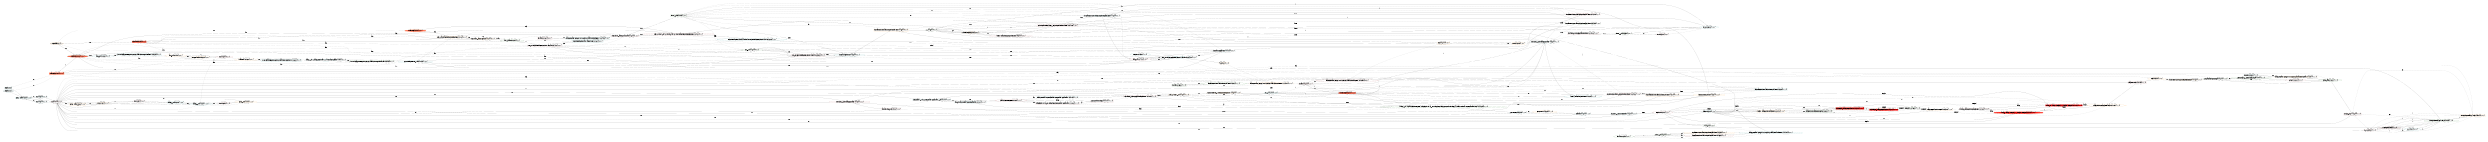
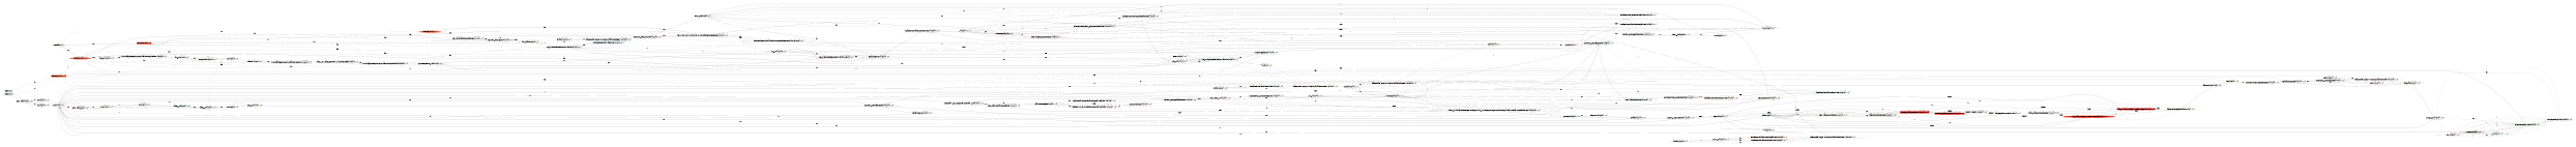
  digraph {
    rankdir=LR
    node [color=teal fillcolor=white shape=folder style=filled]
    edge [arrowhead=onormal style=solid]
    n1 [color=brown label="Throwable t@@@18@@@['0', '0', '1']"]
    n2 [label="manager.getContainer().getLogger().error(sm.getString(\"standardSession.bindingEvent\"),t)@@@19@@@['0', '0', '1']"]
    n3 [color=brown label="Object unbound = attributes.put(name,value)@@@23@@@['0', '0', '1']"]
    n4 [label="long timeNow = System.currentTimeMillis()@@@61@@@['1', '1', '0']" shape=cylinder]
    n5 [color=brown label="Exception e@@@68@@@['1', '1', '1']" shape=octagon]
    n6 [fillcolor=red label="average = (int)(((average * (numExpired - 1)) + timeAlive) / numExpired)@@@71@@@['0', '1', '0']" shape=cylinder]
    n7 [color=darkgreen label="manager.setSessionMaxAliveTime(timeAlive)@@@65@@@['1', '1', '0']"]
    n8 [color=darkorange fillcolor=red label="average = ((average * (numExpired - 1)) + timeAlive) / numExpired@@@71@@@['1', '0', '0']" shape=octagon]
    n9 [label="manager@@@63@@@['1', '1', '0']" shape=cylinder]
    n10 [color=darkorange label="timeAlive > manager.getSessionMaxAliveTime()@@@64@@@['1', '1', '0']"]
    n11 [color=darkgreen label="{}@@@68@@@['0', '0', '1']"]
    n12 [color=darkgreen fillcolor=red label="int numExpired = manager.getExpiredSessions()@@@67@@@['1', '0', '0']"]
    n13 [color=darkgreen label="numExpired++@@@68@@@['1', '1', '0']" shape=cylinder]
    n14 [color=darkgreen fillcolor=red label="long numExpired = manager.getExpiredSessions()@@@67@@@['0', '1', '0']" shape=cylinder]
    n15 [color=darkorange label="manager.setExpiredSessions(numExpired)@@@69@@@['1', '1', '0']"]
    n16 [color=brown label="Object listeners = context.getApplicationLifecycleListeners()@@@21@@@['1', '1', '0']"]
    n17 [color=darkorange label="notify && (listeners != null)@@@22@@@['1', '1', '0']"]
    n18 [color=brown label="HttpSessionListener listener = (HttpSessionListener)listeners(j(@@@29@@@['1', '1', '0']" shape=cylinder]
    n19 [color=darkgreen label="{if (oldTccl != null) {if (Globals.IS_SECURITY_ENABLED) {PrivilegedAction<Void> pa = new PrivilegedSetTccl(oldTccl)AccessController.doPrivileged(pa)}{Thread.currentThread().setContextClassLoader(oldTccl)}}}@@@46@@@['1', '1', '0']" shape=octagon]
    n20 [label="int i = 0@@@24@@@['1', '1', '0']"]
-   n21 [color=brown fillcolor=tomato label="i < listeners.length@@@25@@@['1', '1', '0']" shape=cylinder]
+   n21 [color=brown label="i < listeners.length@@@25@@@['1', '1', '0']" shape=cylinder]
    n22 [color=darkorange label="HttpSessionEvent event = new HttpSessionEvent(getSession())@@@23@@@['1', '1', '0']" shape=cylinder]
    n23 [label="fireContainerEvent(context,\"afterSessionDestroyed\",listener)@@@33@@@['1', '1', '0']"]
    n24 [color=darkorange label="fireContainerEvent(context,\"beforeSessionDestroyed\",listener)@@@31@@@['1', '1', '0']"]
    n25 [color=darkorange label="return@@@5@@@['1', '1', '0']" shape=cylinder]
    n26 [label="manager == null@@@6@@@['1', '1', '0']" shape=octagon]
    n27 [label="manager == null@@@6@@@['1', '0', '0']"]
    n28 [color=brown label="return@@@5@@@['1', '0', '0']" shape=cylinder]
    n29 [color=brown label="return@@@6@@@['0', '1', '0']" shape=cylinder]
    n30 [color=brown label="return@@@6@@@['0', '0', '1']" shape=octagon]
    n31 [color=darkorange label="expiring = true@@@7@@@['1', '1', '0']" shape=octagon]
    n32 [color=darkgreen label="unbound != null@@@42@@@['0', '0', '1']"]
    n33 [color=darkgreen label="event == null@@@52@@@['0', '0', '1']" shape=octagon]
    n34 [color=darkorange label="fireContainerEvent(context,\"afterSessionAttributeAdded\",listener)@@@56@@@['0', '0', '1']"]
    n35 [label="listener.attributeAdded(event)@@@55@@@['0', '0', '1']" shape=octagon]
    n36 [color=darkgreen label="fireContainerEvent(context,\"afterSessionAttributeReplaced\",listener)@@@48@@@['0', '0', '1']" shape=cylinder]
    n37 [label="fireContainerEvent(context,\"beforeSessionAttributeReplaced\",listener)@@@43@@@['0', '0', '1']" shape=cylinder]
    n38 [color=brown label="event == null@@@44@@@['0', '0', '1']" shape=octagon]
    n39 [label="listener.attributeReplaced(event)@@@47@@@['0', '0', '1']" shape=cylinder]
    n40 [color=brown label="fireContainerEvent(context,\"beforeSessionAttributeAdded\",listener)@@@51@@@['0', '0', '1']" shape=cylinder]
    n41 [color=brown label="event = new HttpSessionBindingEvent(getSession(),name,value)@@@53@@@['0', '0', '1']"]
    n42 [color=darkgreen label="i++@@@38@@@['0', '0', '1']" shape=cylinder]
    n43 [label="event = new HttpSessionBindingEvent(getSession(),name,unbound)@@@45@@@['1', '1', '1']" shape=cylinder]
    n44 [color=brown label="Throwable t@@@28@@@['1', '1', '1']" shape=cylinder]
    n45 [label="Context context = (Context)manager.getContainer()@@@33@@@['1', '1', '1']" shape=cylinder]
    n46 [color=brown label="manager.getContainer().getLogger().error(sm.getString(\"standardSession.bindingEvent\"),t)@@@29@@@['0', '0', '1']" shape=octagon]
    n47 [color=darkorange label="manager.setSessionAverageAliveTime(average)@@@72@@@['1', '1', '0']" shape=octagon]
    n48 [color=brown label="manager.remove(this)@@@74@@@['1', '1', '0']"]
    n49 [label="ACTIVITY_CHECK@@@57@@@['1', '1', '0']" shape=cylinder]
    n50 [label="setValid(false)@@@60@@@['1', '1', '0']" shape=cylinder]
    n51 [color=darkorange label="accessCount.set(0)@@@58@@@['1', '1', '0']" shape=octagon]
    n52 [color=darkorange label="listener.sessionDestroyed(event)@@@32@@@['1', '1', '0']" shape=octagon]
    n53 [label="!(listeners(j( instanceof HttpSessionListener)@@@28@@@['1', '1', '0']" shape=octagon]
    n54 [color=darkgreen label="throw new IllegalArgumentException(sm.getString(\"standardSession.setAttribute.iae\",name))@@@9@@@['0', '0', '1']"]
    n55 [label="HttpSessionBindingEvent event = null@@@10@@@['0', '0', '1']" shape=octagon]
    n56 [color=darkorange label="notify && value instanceof HttpSessionBindingListener@@@11@@@['0', '0', '1']" shape=cylinder]
    n57 [color=darkorange label="!isValidInternal()@@@8@@@['0', '0', '1']" shape=octagon]
    n58 [color=brown label="Context context = (Context)manager.getContainer()@@@8@@@['1', '1', '0']" shape=octagon]
    n59 [color=brown fillcolor=tomato label="Object value@@@2@@@['0', '0', '1']"]
    n60 [color=darkorange label="value == null@@@4@@@['0', '0', '1']" shape=octagon]
    n61 [color=brown label="notify && (unbound != null) && (unbound != value) && (unbound instanceof HttpSessionBindingListener)@@@24@@@['0', '0', '1']" shape=octagon]
    n62 [color=darkgreen label="value != oldValue@@@13@@@['0', '0', '1']" shape=octagon]
    n63 [color=brown label="event = new HttpSessionBindingEvent(getSession(),name,value)@@@14@@@['0', '0', '1']"]
    n64 [color=darkorange label="Object oldValue = attributes.get(name)@@@12@@@['0', '0', '1']" shape=cylinder]
    n65 [color=darkorange label="removeAttribute(name)@@@5@@@['0', '0', '1']" shape=cylinder]
    n66 [label="((HttpSessionBindingListener)unbound).valueUnbound(new HttpSessionBindingEvent(getSession(),name))@@@26@@@['0', '0', '1']" shape=octagon]
    n67 [color=darkorange label="!notify@@@32@@@['0', '0', '1']"]
    n68 [label="((HttpSessionBindingListener)value).valueBound(event)@@@16@@@['0', '0', '1']"]
    n69 [color=darkorange fillcolor=lightgray label="i < listeners.length@@@37@@@['0', '0', '1']" shape=cylinder]
    n70 [color=brown label="HttpSessionAttributeListener listener = (HttpSessionAttributeListener)listeners(i(@@@40@@@['0', '0', '1']"]
    n71 [color=darkgreen label="GenericPrincipal gp = (GenericPrincipal)principal@@@79@@@['1', '1', '0']" shape=octagon]
    n72 [color=brown label="gp.logout()@@@81@@@['1', '1', '0']" shape=octagon]
    n73 [color=darkgreen label="expiring = false@@@87@@@['1', '1', '0']" shape=octagon]
    n74 [color=darkorange label="manager.getContainer().getLogger().error(sm.getString(\"standardSession.logoutfail\"),e)@@@84@@@['1', '1', '0']" shape=cylinder]
    n75 [color=brown label="String keys = keys()@@@88@@@['1', '1', '0']"]
    n76 [color=brown label="int i = 0@@@89@@@['1', '1', '0']" shape=cylinder]
    n77 [color=brown fillcolor=lightgray label="i < keys.length@@@90@@@['1', '1', '0']" shape=octagon]
    n78 [label="i++@@@91@@@['0', '1', '0']" shape=octagon]
    n79 [color=darkgreen label="removeAttributeInternal(keys(i(,notify)@@@91@@@['1', '1', '0']" shape=octagon]
    n80 [color=darkorange label="removeAttributeInternal(keys(i(,notify)@@@91@@@['1', '0', '0']"]
    n81 [color=brown label="!(listeners(i( instanceof HttpSessionAttributeListener)@@@39@@@['0', '0', '1']" shape=octagon]
    n82 [color=brown label="Object listeners = context.getApplicationEventListeners()@@@34@@@['0', '0', '1']"]
    n83 [color=darkgreen label="listeners == null@@@35@@@['0', '0', '1']" shape=cylinder]
    n84 [label="int i = 0@@@36@@@['0', '0', '1']" shape=octagon]
    n85 [color=brown label="return@@@35@@@['0', '0', '1']" shape=cylinder]
    n86 [label="(manager != null) && manager.getDistributable() && !(value instanceof Serializable)@@@9@@@['0', '0', '1']" shape=cylinder]
    n87 [label="return@@@3@@@['0', '1', '0']" shape=cylinder]
    n88 [color=brown label="this@@@4@@@['1', '1', '0']" shape=cylinder]
    n89 [color=darkorange label="notify@@@75@@@['1', '1', '0']" shape=octagon]
    n90 [color=darkorange label="expiring || !isValid@@@5@@@['0', '1', '0']"]
    n91 [color=brown label="ClassLoader oldTccl = null@@@9@@@['1', '1', '0']"]
    n92 [label="context.getLoader() != null && context.getLoader().getClassLoader() != null@@@10@@@['1', '1', '0']"]
    n93 [color=darkgreen label="principal instanceof GenericPrincipal@@@78@@@['1', '1', '0']"]
    n94 [label="return@@@3@@@['1', '0', '0']" shape=cylinder]
    n95 [color=darkgreen label="fireContainerEvent(context,\"afterSessionDestroyed\",listener)@@@37@@@['1', '1', '0']" shape=octagon]
    n96 [color=darkorange label="manager.getContainer().getLogger().error(sm.getString(\"standardSession.sessionEvent\"),t)@@@41@@@['1', '1', '0']" shape=cylinder]
    n97 [color=darkorange label="return@@@32@@@['0', '0', '1']"]
    n98 [color=darkorange fillcolor=tomato label="boolean notify@@@2@@@['1', '1', '0']"]
    n99 [color=darkgreen fillcolor=tomato label="String name@@@2@@@['0', '0', '1']" shape=octagon]
    n100 [label="name == null@@@3@@@['0', '0', '1']" shape=octagon]
    n101 [color=darkorange label="fireSessionEvent(Session.SESSION_DESTROYED_EVENT,null)@@@76@@@['1', '1', '0']" shape=cylinder]
    n102 [color=brown label="fireContainerEvent(context,\"afterSessionAttributeAdded\",listener)@@@65@@@['0', '0', '1']" shape=octagon]
    n103 [label="manager.getContainer().getLogger().error(sm.getString(\"standardSession.attributeEvent\"),t)@@@70@@@['0', '0', '1']" shape=octagon]
    n104 [color=brown label="Globals.IS_SECURITY_ENABLED@@@12@@@['1', '1', '0']" shape=octagon]
    n105 [label="oldTccl = Thread.currentThread().getContextClassLoader()@@@11@@@['1', '1', '0']" shape=cylinder]
    n106 [label="throw new IllegalStateException(sm.getString(\"standardSession.setAttribute.ise\"))@@@8@@@['0', '0', '1']"]
    n107 [color=brown label="AccessController.doPrivileged(pa)@@@14@@@['1', '1', '0']"]
    n108 [label="throw new IllegalArgumentException(sm.getString(\"standardSession.setAttribute.namenull\"))@@@3@@@['0', '0', '1']"]
    n109 [color=darkorange label="{}@@@39@@@['0', '1', '0']" shape=cylinder]
    n110 [color=brown label="int average = manager.getSessionAverageAliveTime()@@@70@@@['1', '1', '0']"]
    n111 [fillcolor=lightgray label="expire['0', '1', '0']" shape=octagon]
    n112 [label="expiring || !isValid@@@3@@@['1', '1', '0']"]
    n113 [fillcolor=lightgray label="expire['1', '0', '0']"]
    n114 [label="Thread.currentThread().setContextClassLoader(context.getLoader().getClassLoader())@@@17@@@['1', '1', '0']"]
    n115 [color=brown label="PrivilegedAction<Void> pa = new PrivilegedSetTccl(context.getLoader().getClassLoader())@@@13@@@['1', '1', '0']"]
    n116 [color=darkgreen label="Throwable t@@@35@@@['1', '1', '0']"]
    n117 [label="Exception e@@@39@@@['1', '0', '0']" shape=octagon]
    n118 [label="Exception e@@@83@@@['1', '1', '0']" shape=cylinder]
    n119 [color=darkorange fillcolor=lightgray label="setAttribute['0', '0', '1']" shape=octagon]
    n120 [color=darkorange fillcolor=tomato label="boolean notify@@@2@@@['0', '0', '1']" shape=octagon]
    n121 [color=darkgreen label="Throwable t@@@59@@@['0', '0', '1']" shape=octagon]
    n122 [color=darkgreen label="unbound != null@@@61@@@['0', '0', '1']" shape=cylinder]
    n123 [color=darkorange label="fireContainerEvent(context,\"afterSessionAttributeReplaced\",listener)@@@62@@@['0', '0', '1']" shape=octagon]
    n1 -> n2 [label=true style=dashed]
    n1 -> n2
    n2 -> n3 [arrowhead=odot]
    n3 -> n32 [label=unbound]
    n3 -> n43 [arrowhead=odot label=unbound style=dashed]
    n3 -> n61 [arrowhead=odot label=unbound]
    n3 -> n61 [style=dashed]
    n4 -> n5 [label=timeNow style=dashed]
    n4 -> n5
    n5 -> n6 [arrowhead=odot label=timeAlive]
    n5 -> n7 [label=timeAlive style=dashed]
    n5 -> n8 [arrowhead=odot label=timeAlive]
    n5 -> n9
    n5 -> n10 [arrowhead=odot label=timeAlive]
    n5 -> n11
    n6 -> n47 [label=average style=dashed]
    n6 -> n47 [arrowhead=odot style=dashed]
    n7 -> n12 [arrowhead=odot]
    n7 -> n14 [style=dashed]
    n8 -> n6 [label=0]
    n8 -> n47 [style=dashed]
    n8 -> n47 [label=average]
    n9 -> n6 [label=true style=dashed]
    n9 -> n8 [arrowhead=odot label=true]
    n9 -> n10 [label=true]
    n9 -> n10 [arrowhead=odot]
    n9 -> n12 [arrowhead=odot label=true]
    n9 -> n13 [label=true style=dashed]
    n9 -> n14 [arrowhead=odot label=true]
    n9 -> n15 [label=true]
    n9 -> n47 [arrowhead=odot label=true style=dashed]
    n9 -> n110 [label=true style=dashed]
    n10 -> n7 [style=dashed]
    n10 -> n7 [arrowhead=odot label=true style=dashed]
    n10 -> n12
    n10 -> n14 [style=dashed]
    n11 -> n103 [style=dashed]
    n12 -> n13 [arrowhead=odot]
    n12 -> n13 [label=numExpired]
    n12 -> n14 [label=0]
    n13 -> n6 [arrowhead=odot label=numExpired style=dashed]
    n13 -> n8 [arrowhead=odot label=numExpired style=dashed]
    n13 -> n15 [label=numExpired]
    n13 -> n15
    n14 -> n13 [arrowhead=odot label=numExpired style=dashed]
    n14 -> n13 [style=dashed]
    n15 -> n110 [style=dashed]
    n16 -> n17 [label=listeners]
    n16 -> n17
    n16 -> n18 [arrowhead=odot label=listeners]
    n17 -> n19
    n17 -> n20 [label=true]
    n17 -> n21 [arrowhead=odot label=true style=dashed]
    n17 -> n22 [arrowhead=odot label=true style=dashed]
    n17 -> n22 [arrowhead=odot style=dashed]
    n18 -> n23 [arrowhead=odot label=listener]
    n18 -> n24 [arrowhead=odot label=listener]
    n18 -> n24 [style=dashed]
    n19 -> n49 [arrowhead=odot]
    n20 -> n21 [label=i]
    n20 -> n21
    n20 -> n44 [label=i style=dashed]
    n20 -> n45 [label=i]
    n21 -> n18 [arrowhead=odot label=true]
    n21 -> n19 [arrowhead=odot style=dashed]
    n21 -> n23 [label=true style=dashed]
    n21 -> n24 [label=true style=dashed]
    n21 -> n44 [arrowhead=odot label=true]
    n21 -> n45 [arrowhead=odot label=true style=dashed]
    n21 -> n45
    n21 -> n52 [arrowhead=odot label=true]
    n21 -> n53 [arrowhead=odot label=true]
    n22 -> n20
    n22 -> n52 [arrowhead=odot label=event]
    n23 -> n44 [style=dashed]
    n24 -> n52 [arrowhead=odot]
    n25 -> n26 [arrowhead=odot style=dashed]
    n25 -> n27
    n25 -> n28 [label=true style=dashed]
    n25 -> n28
    n26 -> n29 [arrowhead=odot]
    n26 -> n29 [label=true style=dashed]
    n26 -> n30 [label=0 style=dashed]
    n26 -> n31 [style=dashed]
    n27 -> n26 [label=true style=dashed]
    n27 -> n26
    n27 -> n31 [style=dashed]
    n28 -> n27
    n29 -> n31
    n30 -> n57 [arrowhead=odot style=dashed]
    n31 -> n58 [arrowhead=odot]
    n32 -> n33 [label=false style=dashed]
    n32 -> n34 [label=false style=dashed]
-   n32 -> n35 [arrowhead=odot label=context]
+   n32 -> n35 [arrowhead=odot label=false]
    n32 -> n36 [arrowhead=odot label=true]
    n32 -> n37 [label=true style=dashed]
    n32 -> n37 [arrowhead=odot style=dashed]
    n32 -> n38 [arrowhead=odot label=true style=dashed]
    n32 -> n39 [arrowhead=odot label=true style=dashed]
    n32 -> n40 [arrowhead=odot label=false style=dashed]
    n32 -> n40 [arrowhead=odot style=dashed]
    n33 -> n35 [arrowhead=odot style=dashed]
    n33 -> n41 [arrowhead=odot]
    n33 -> n41 [arrowhead=odot label=true]
    n34 -> n42
    n35 -> n34
    n36 -> n42 [style=dashed]
    n37 -> n38 [arrowhead=odot]
    n38 -> n39 [arrowhead=odot]
    n38 -> n43 [label=true style=dashed]
    n38 -> n43
    n39 -> n36 [arrowhead=odot]
    n40 -> n33 [arrowhead=odot]
    n41 -> n33 [arrowhead=odot label=event style=dashed]
    n41 -> n35 [arrowhead=odot label=event]
    n41 -> n35 [style=dashed]
    n41 -> n38 [arrowhead=odot label=event style=dashed]
    n41 -> n39 [arrowhead=odot label=event]
    n42 -> n69 [arrowhead=odot label=i]
    n42 -> n69
    n42 -> n70 [arrowhead=odot label=i]
    n43 -> n33 [label=event style=dashed]
    n43 -> n35 [arrowhead=odot label=event]
    n43 -> n38 [label=event]
    n43 -> n39 [arrowhead=odot style=dashed]
    n43 -> n39 [label=event]
    n43 -> n96 [style=dashed]
    n43 -> n109 [arrowhead=odot]
    n44 -> n21 [style=dashed]
    n44 -> n21 [label=i style=dashed]
    n44 -> n45 [label=i]
    n44 -> n46
    n44 -> n46 [arrowhead=odot label=true style=dashed]
    n45 -> n18 [label=j style=dashed]
    n45 -> n34 [arrowhead=odot label=context]
    n45 -> n36 [arrowhead=odot label=context style=dashed]
    n45 -> n37 [label=context style=dashed]
    n45 -> n40 [label=context style=dashed]
    n45 -> n53
    n45 -> n81 [label=0 style=dashed]
    n45 -> n82 [style=dashed]
    n46 -> n67 [style=dashed]
    n47 -> n48 [arrowhead=odot]
    n48 -> n89
    n49 -> n50 [arrowhead=odot]
    n49 -> n51 [arrowhead=odot style=dashed]
    n49 -> n51 [arrowhead=odot label=true style=dashed]
    n50 -> n4 [arrowhead=odot]
    n51 -> n50 [arrowhead=odot style=dashed]
    n52 -> n23 [arrowhead=odot style=dashed]
    n52 -> n37 [arrowhead=odot label=0]
    n53 -> n18 [arrowhead=odot style=dashed]
    n53 -> n21 [arrowhead=odot style=dashed]
    n54 -> n55 [arrowhead=odot]
    n55 -> n33 [arrowhead=odot label=event]
    n55 -> n35 [label=event style=dashed]
    n55 -> n38 [label=event]
    n55 -> n39 [label=event]
    n55 -> n56 [style=dashed]
    n56 -> n3
    n56 -> n62 [label=true style=dashed]
    n56 -> n64 [arrowhead=odot]
    n56 -> n64 [label=true]
    n57 -> n86 [style=dashed]
    n57 -> n106 [arrowhead=odot]
    n57 -> n106 [label=true]
    n58 -> n23 [label=context]
    n58 -> n24 [arrowhead=odot label=context]
    n58 -> n91 [arrowhead=odot]
    n59 -> n3 [label=value style=dashed]
    n59 -> n41 [label=value style=dashed]
    n59 -> n56 [label=value]
    n59 -> n60 [arrowhead=odot label=value style=dashed]
    n59 -> n61 [label=value]
    n59 -> n62 [arrowhead=odot label=value]
    n59 -> n63 [label=value style=dashed]
    n60 -> n30 [label=true]
    n60 -> n57 [arrowhead=odot]
    n60 -> n65
    n60 -> n65 [label=true style=dashed]
    n61 -> n66 [label=true]
    n61 -> n66 [arrowhead=odot style=dashed]
    n61 -> n67
    n62 -> n3 [arrowhead=odot style=dashed]
    n62 -> n63 [label=true style=dashed]
    n62 -> n63
    n62 -> n68 [arrowhead=odot label=true style=dashed]
    n63 -> n33 [arrowhead=odot label=event style=dashed]
    n63 -> n35 [label=event]
    n63 -> n38 [arrowhead=odot label=event]
    n63 -> n39 [label=event style=dashed]
    n63 -> n68 [arrowhead=odot]
    n63 -> n68 [label=event style=dashed]
    n64 -> n62 [arrowhead=odot]
    n64 -> n62 [label=oldValue style=dashed]
    n65 -> n30
    n66 -> n67 [arrowhead=odot]
    n67 -> n45 [arrowhead=odot]
    n67 -> n97 [arrowhead=odot label=true style=dashed]
    n67 -> n97 [arrowhead=odot style=dashed]
    n68 -> n3 [style=dashed]
    n69 -> n32 [arrowhead=odot label=true]
    n69 -> n42 [arrowhead=odot label=true]
    n69 -> n70 [arrowhead=odot label=true]
    n69 -> n81 [arrowhead=odot label=true style=dashed]
    n69 -> n81 [arrowhead=odot]
    n70 -> n32 [arrowhead=odot style=dashed]
    n70 -> n34 [arrowhead=odot label=listener style=dashed]
    n70 -> n36 [arrowhead=odot label=listener style=dashed]
    n70 -> n37 [arrowhead=odot label=listener]
    n70 -> n40 [arrowhead=odot label=listener]
    n71 -> n72 [arrowhead=odot]
    n72 -> n73
    n73 -> n75 [arrowhead=odot]
    n74 -> n73
    n75 -> n76 [arrowhead=odot style=dashed]
    n75 -> n79 [arrowhead=odot label=keys style=dashed]
    n75 -> n80 [label=keys style=dashed]
    n76 -> n77 [style=dashed]
    n76 -> n77 [arrowhead=odot label=i]
    n76 -> n78 [arrowhead=odot label=i style=dashed]
    n76 -> n79 [arrowhead=odot label=i]
    n76 -> n80 [arrowhead=odot label=i style=dashed]
    n77 -> n78 [arrowhead=odot label=true style=dashed]
    n77 -> n79 [arrowhead=odot label=true style=dashed]
    n77 -> n79
    n77 -> n80 [style=dashed]
    n77 -> n80 [label=true style=dashed]
    n78 -> n77 [arrowhead=odot style=dashed]
    n78 -> n77 [label=i style=dashed]
    n78 -> n79 [label=i]
    n79 -> n77 [arrowhead=odot]
    n79 -> n77 [label=i]
    n79 -> n78 [arrowhead=odot]
    n79 -> n80 [label=i style=dashed]
    n80 -> n79 [arrowhead=odot]
    n81 -> n69 [style=dashed]
    n81 -> n70
    n82 -> n70 [arrowhead=odot label=listeners style=dashed]
    n82 -> n83 [style=dashed]
    n82 -> n83 [arrowhead=odot label=listeners]
    n83 -> n84 [arrowhead=odot]
    n83 -> n85 [label=true style=dashed]
    n83 -> n85 [style=dashed]
    n84 -> n42 [arrowhead=odot label=i]
    n84 -> n69 [arrowhead=odot]
    n84 -> n69 [label=i]
    n84 -> n70 [label=i]
    n85 -> n84 [arrowhead=odot style=dashed]
    n86 -> n54 [arrowhead=odot]
    n86 -> n54 [label=true style=dashed]
    n86 -> n55 [arrowhead=odot style=dashed]
    n87 -> n88 [arrowhead=odot style=dashed]
    n88 -> n4 [arrowhead=odot label=true]
    n88 -> n5 [arrowhead=odot label=true style=dashed]
    n88 -> n9 [label=true]
    n88 -> n16 [label=true]
    n88 -> n17 [arrowhead=odot label=true]
    n88 -> n25 [label=true]
    n88 -> n25 [arrowhead=odot]
    n88 -> n26 [label=true style=dashed]
    n88 -> n31 [label=true]
    n88 -> n48 [label=true]
    n88 -> n49 [label=true]
    n88 -> n50 [arrowhead=odot label=true]
    n88 -> n58 [arrowhead=odot label=true]
    n88 -> n65 [label=true style=dashed]
    n88 -> n73 [label=true style=dashed]
    n88 -> n75 [arrowhead=odot label=true]
    n88 -> n76 [label=true]
    n88 -> n77 [arrowhead=odot label=true]
    n88 -> n89 [label=true]
    n88 -> n90 [arrowhead=odot label=true style=dashed]
    n88 -> n90 [style=dashed]
    n88 -> n91 [arrowhead=odot label=true]
    n88 -> n92 [label=true]
    n88 -> n93 [label=true style=dashed]
    n89 -> n93 [arrowhead=odot style=dashed]
    n89 -> n101 [arrowhead=odot label=true style=dashed]
    n89 -> n101
    n90 -> n25 [style=dashed]
    n90 -> n25 [label=true]
    n90 -> n26 [style=dashed]
    n91 -> n19 [label=oldTccl style=dashed]
    n91 -> n92 [style=dashed]
    n92 -> n16
    n92 -> n104 [arrowhead=odot label=true]
    n92 -> n105 [arrowhead=odot style=dashed]
    n92 -> n105 [label=true style=dashed]
    n93 -> n71 [label=true]
    n93 -> n71
    n93 -> n72 [label=true style=dashed]
    n93 -> n73 [arrowhead=odot]
    n94 -> n88
    n95 -> n96
    n96 -> n44 [arrowhead=odot style=dashed]
    n97 -> n45 [style=dashed]
    n98 -> n17 [label=notify style=dashed]
    n98 -> n79 [label=notify]
    n98 -> n80 [arrowhead=odot label=notify style=dashed]
    n98 -> n89 [label=notify style=dashed]
    n98 -> n99 [label=0]
    n99 -> n3 [arrowhead=odot label=name style=dashed]
    n99 -> n41 [arrowhead=odot label=name]
    n99 -> n43 [arrowhead=odot label=name]
    n99 -> n54 [arrowhead=odot label=name style=dashed]
    n99 -> n63 [label=name style=dashed]
    n99 -> n64 [arrowhead=odot label=name]
    n99 -> n65 [arrowhead=odot label=name style=dashed]
    n99 -> n66 [arrowhead=odot label=name style=dashed]
    n99 -> n100 [arrowhead=odot label=unbound]
    n100 -> n60 [style=dashed]
    n100 -> n108 [label=true]
    n100 -> n108 [style=dashed]
    n101 -> n93 [arrowhead=odot]
    n102 -> n103
    n103 -> n42
    n104 -> n107 [label=average]
    n104 -> n114 [arrowhead=odot style=dashed]
    n104 -> n114 [arrowhead=odot label=false style=dashed]
    n104 -> n115
    n104 -> n115 [arrowhead=odot label=true style=dashed]
    n105 -> n19 [arrowhead=odot label=oldTccl]
    n105 -> n104 [style=dashed]
    n106 -> n86
    n107 -> n16 [style=dashed]
    n108 -> n60 [arrowhead=odot style=dashed]
    n109 -> n96 [arrowhead=odot style=dashed]
    n110 -> n6 [arrowhead=odot]
    n110 -> n6 [arrowhead=odot label=average]
    n110 -> n8 [arrowhead=odot label=average style=dashed]
    n110 -> n8 [arrowhead=odot style=dashed]
    n111 -> n98 [arrowhead=odot label=true style=dashed]
    n111 -> n112
    n112 -> n87 [arrowhead=odot label=true style=dashed]
    n112 -> n87
    n112 -> n88 [arrowhead=odot]
    n112 -> n94 [arrowhead=odot label=true]
    n112 -> n94 [arrowhead=odot style=dashed]
    n113 -> n98 [label=true style=dashed]
    n113 -> n112
    n114 -> n16
    n115 -> n19 [label=pa style=dashed]
    n115 -> n107 [label=pa style=dashed]
    n115 -> n107 [style=dashed]
    n116 -> n95 [label=true]
    n116 -> n95 [arrowhead=odot style=dashed]
    n116 -> n96 [arrowhead=odot label=true style=dashed]
    n117 -> n43 [arrowhead=odot]
    n118 -> n74 [style=dashed]
    n118 -> n74 [arrowhead=odot label=true]
    n119 -> n59 [label=true]
    n119 -> n99 [label=true]
    n119 -> n100 [style=dashed]
    n119 -> n120 [arrowhead=odot label=true style=dashed]
    n120 -> n56 [arrowhead=odot label=notify]
    n120 -> n61 [arrowhead=odot label=notify]
    n121 -> n103 [arrowhead=odot label=true style=dashed]
    n121 -> n122
    n121 -> n122 [label=true style=dashed]
    n122 -> n102 [arrowhead=odot label=false style=dashed]
    n122 -> n102
    n122 -> n123 [arrowhead=odot label=true]
    n122 -> n123
    n123 -> n103 [style=dashed]
  }
